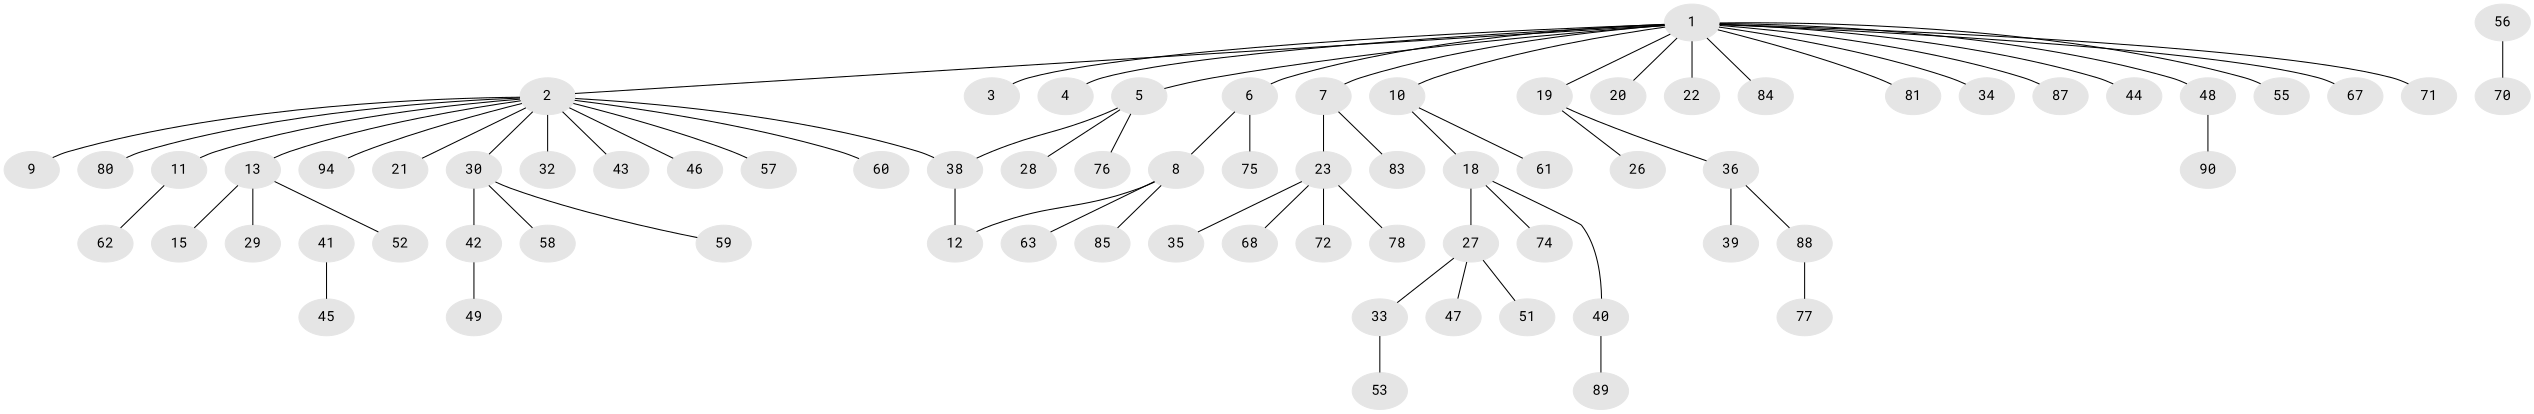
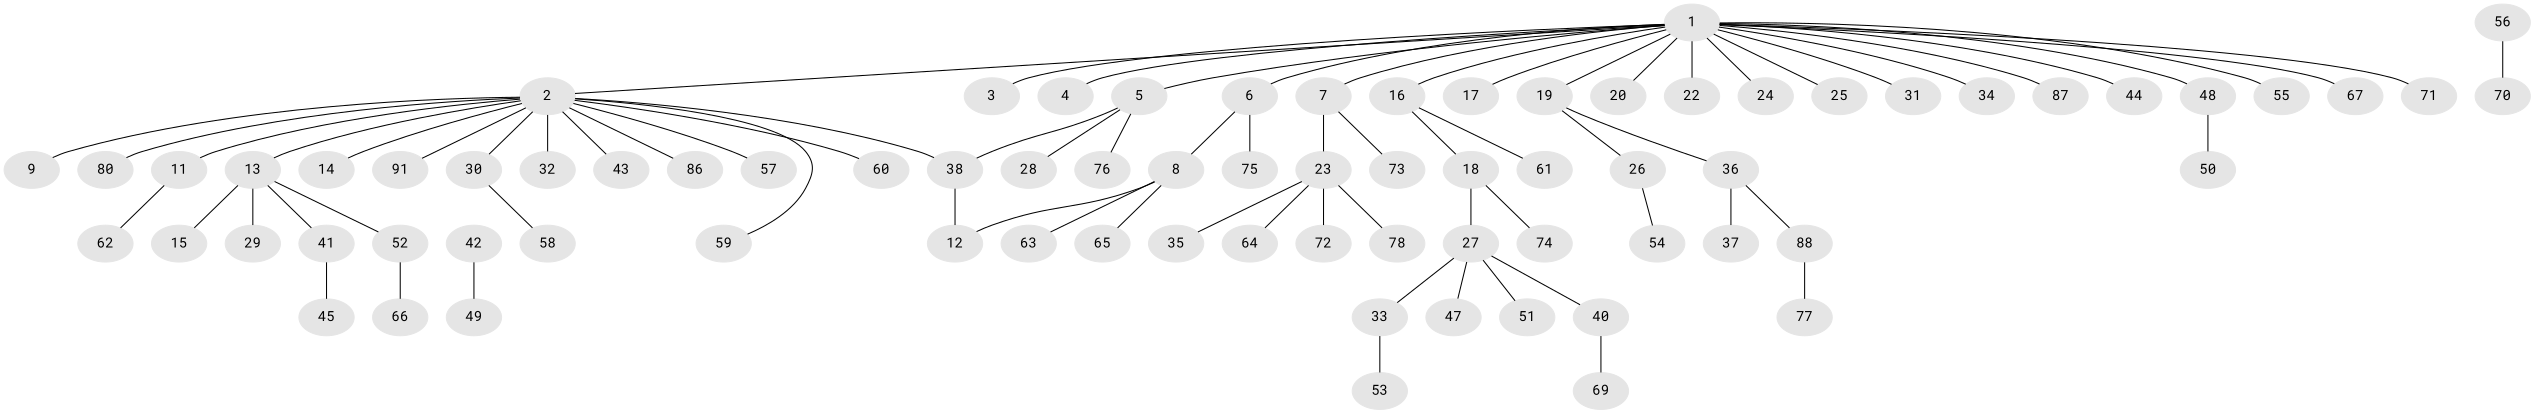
  graph {
    fontname="Roboto Mono"
    node [color=gray90 fontname="Roboto Mono" style=filled]
    edge [fontname="Roboto Mono"]
    1
    2
    3
    4
    5
    6
    7
-   16 [label=10]
+   16
+   17
    19
    20
    22
-   24 [label=84]
-   31 [label=81]
+   24
+   25
+   31
    34
    n17 [label=87]
    44
    48
    55
    67
    71
    9
    n24 [label=80]
    11
    13
-   14 [label=94]
-   21
+   14
+   21 [label=91]
    30
    32
    38
    43
-   46
+   46 [label=86]
    57
    59
    60
    28
    76
    8
    75
    23
-   73 [label=83]
+   73
    18
    61
    26
    36
-   50 [label=90]
+   50
    62
    15
    29
    41
    52
    42
    58
    12
    63
-   65 [label=85]
+   65
    35
-   64 [label=68]
+   64
    72
    78
    45
+   66
    27
    74
    33
    40
    47
    51
-   39
+   54
+   39 [label=37]
    n72 [label=88]
    53
-   69 [label=89]
+   69
    49
    77
    56
    70
    1 -- 2
    1 -- 3
    1 -- 4
    1 -- 5
    1 -- 6
    1 -- 7
    1 -- 16
+   1 -- 17
    1 -- 19
    1 -- 20
    1 -- 22
    1 -- 24
+   1 -- 25
    1 -- 31
    1 -- 34
    1 -- n17
    1 -- 44
    1 -- 48
    1 -- 55
    1 -- 67
    1 -- 71
    2 -- 9
    2 -- n24
    2 -- 11
    2 -- 13
    2 -- 14
    2 -- 21
    2 -- 30
    2 -- 32
    2 -- 38
    2 -- 43
    2 -- 46
    2 -- 57
-   30 -- 59
+   2 -- 59
    2 -- 60
    5 -- 38
    5 -- 28
    5 -- 76
    6 -- 8
    6 -- 75
    7 -- 23
    7 -- 73
    16 -- 18
    16 -- 61
    19 -- 26
    19 -- 36
    48 -- 50
    11 -- 62
    13 -- 15
    13 -- 29
+   13 -- 41
    13 -- 52
-   30 -- 42
    30 -- 58
    38 -- 12
    8 -- 12
    8 -- 63
    8 -- 65
    23 -- 35
    23 -- 64
    23 -- 72
    23 -- 78
    18 -- 27
    18 -- 74
+   26 -- 54
    36 -- 39
    36 -- n72
    41 -- 45
+   52 -- 66
    42 -- 49
    27 -- 33
-   18 -- 40
+   27 -- 40
    27 -- 47
    27 -- 51
    33 -- 53
    40 -- 69
    n72 -- 77
    56 -- 70
  }
